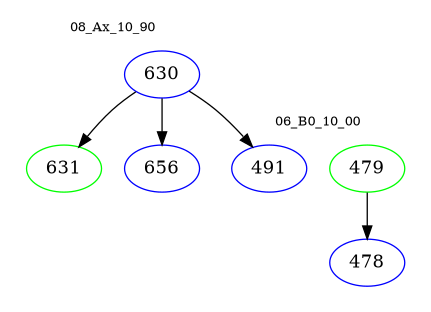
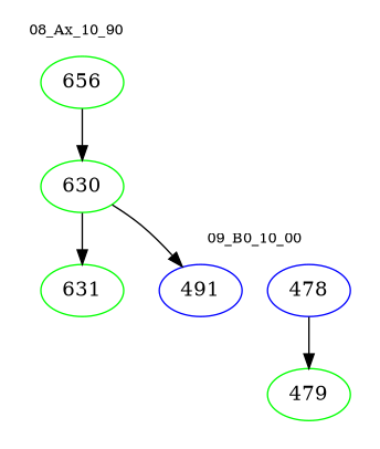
  digraph {
    node [color=blue]
    edge [color=black]
-   n1 [label=630]
+   n1 [color=green label=630]
    n2 [color=green label=631]
-   n3 [label=656]
+   n3 [color=green label=656]
    n4 [label=478]
    n5 [color=green label=479]
    n6 [label=491]
    subgraph cluster_1 {
      color=white
      fontsize=10
      label="08_Ax_10_90"
      n1
      n2
      n3
    }
    subgraph cluster_2 {
      color=white
      fontsize=10
-     label="06_B0_10_00"
+     label="09_B0_10_00"
      n4
      n5
      n6
    }
    n1 -> n2
-   n1 -> n3
+   n3 -> n1
    n1 -> n6
-   n5 -> n4
+   n4 -> n5
  }
